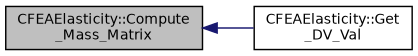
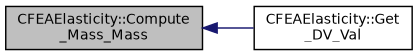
  digraph {
    rankdir=LR
    node [color=black fontname=Helvetica fontsize=10 shape=record style=filled]
-   n1 [fillcolor=grey75 fontcolor=black height=0.2 label="CFEAElasticity::Compute\l_Mass_Matrix" width=0.4]
+   n1 [fillcolor=grey75 fontcolor=black height=0.2 label="CFEAElasticity::Compute\l_Mass_Mass" width=0.4]
    n2 [fillcolor=white height=0.2 label="CFEAElasticity::Get\l_DV_Val" width=0.4]
    n1 -> n2 [color=midnightblue dir=back fontname=Helvetica fontsize=10 labelfontname=Helvetica labelfontsize=10 style=solid]
  }
